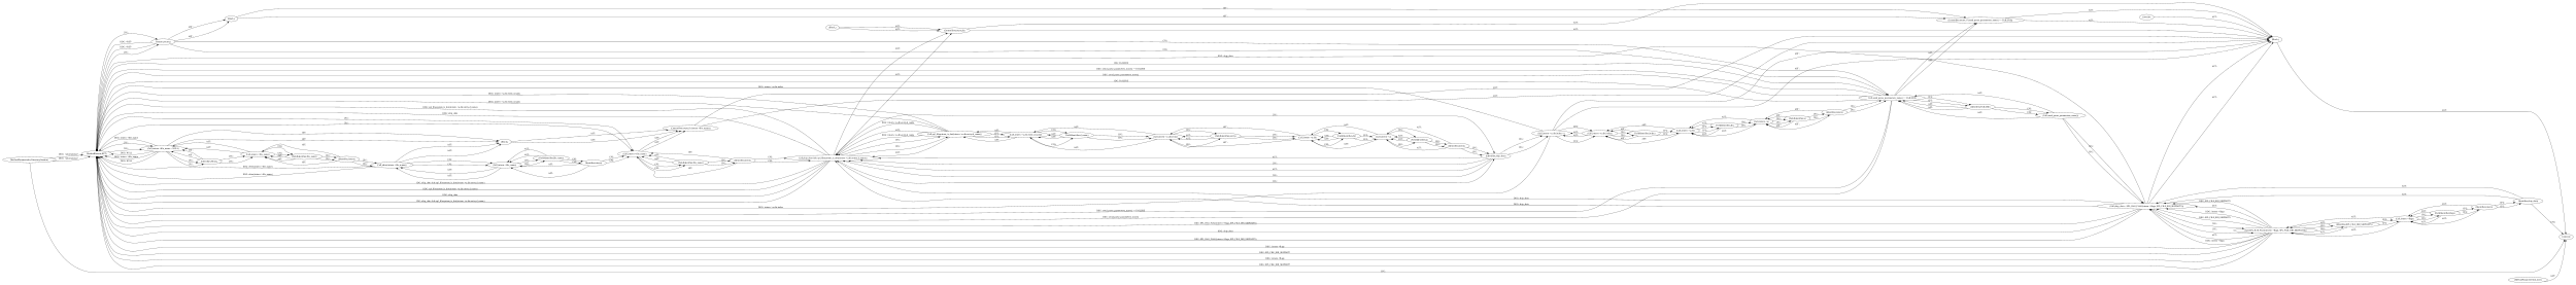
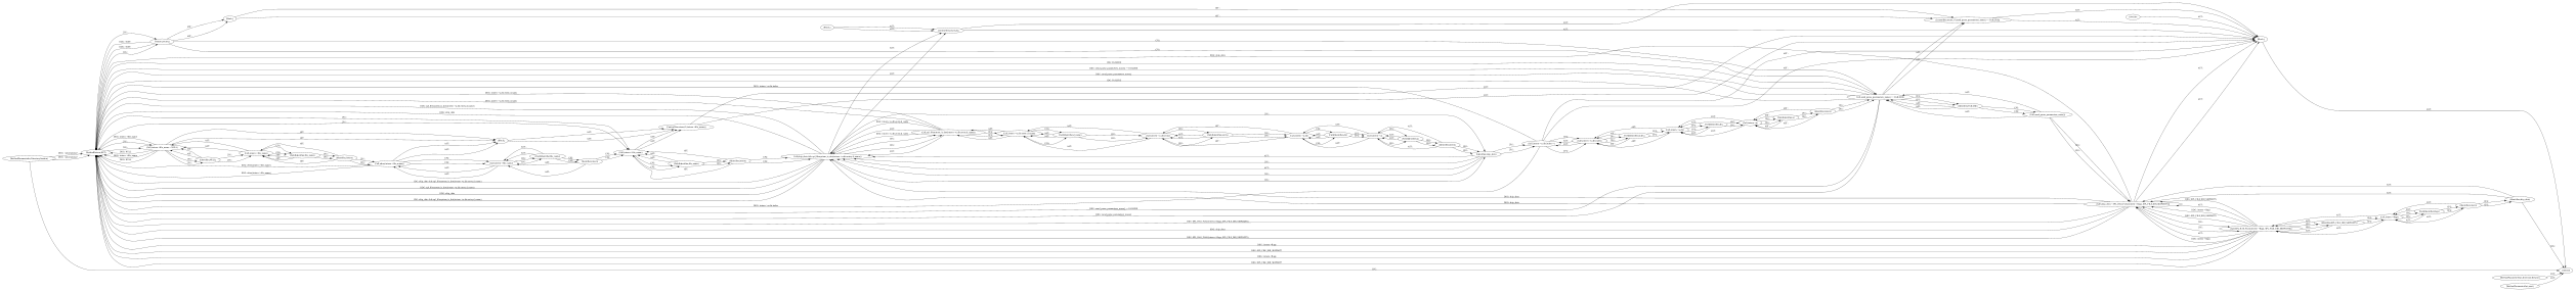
  digraph {
    fontname="PT Serif"
    rankdir=LR
    node [fontname="PT Serif"]
    edge [fontname="PT Serif"]
    n1 [label="(MethodReturn,RET)"]
    n2 [label="(Call,intern->file_name)"]
    n3 [label="(Call,intern->file_name = NULL)"]
    n4 [label="(Return,return;)"]
    n5 [label="(ControlStructure,if (intern->file_name))"]
    n6 [label="(FieldIdentifier,file_name)"]
    n7 [label="(Block,)"]
    n8 [label="(Identifier,NULL)"]
    n9 [label="(Call,zend_parse_parameters_none() == FAILURE)"]
    n10 [label="(Block,)"]
    n11 [label="(MethodParameterIn,DirectoryIterator)"]
    1000100
+   n13 [label="(MethodParameterOut,DirectoryIterator)"]
    n14 [label="(MethodParameterOut,next)"]
    n15 [label="(Call,intern->u.dir.index++)"]
    n16 [label="(Call,intern->u.dir.index)"]
    n17 [label="(Block,)"]
    n18 [label="(FieldIdentifier,index)"]
    n19 [label="(Call,intern->u.dir)"]
    n20 [label="(FieldIdentifier,dir)"]
    n21 [label="(Call,intern->u)"]
    n22 [label="(FieldIdentifier,u)"]
    n23 [label="(Identifier,intern)"]
    n24 [label="(ControlStructure,if (zend_parse_parameters_none() == FAILURE))"]
    n25 [label="(Identifier,FAILURE)"]
    n26 [label="(ControlStructure,do)"]
    n27 [label="(Block,)"]
    n28 [label="(Call,skip_dots && spl_filesystem_is_dot(intern->u.dir.entry.d_name))"]
    n29 [label="(Identifier,skip_dots)"]
    n30 [label="(Call,spl_filesystem_is_dot(intern->u.dir.entry.d_name))"]
    n31 [label="(Call,intern->u.dir.entry.d_name)"]
    n32 [label="(FieldIdentifier,d_name)"]
    n33 [label="(Call,intern->u.dir.entry)"]
    n34 [label="(FieldIdentifier,entry)"]
    n35 [label="(Call,intern->u.dir)"]
    n36 [label="(FieldIdentifier,dir)"]
    n37 [label="(Call,intern->u)"]
    n38 [label="(FieldIdentifier,u)"]
    n39 [label="(Identifier,intern)"]
    n40 [label="(Identifier,intern)"]
    n41 [label="(FieldIdentifier,file_name)"]
    n42 [label="(Call,intern->file_name)"]
    n43 [label="(Identifier,intern)"]
    n44 [label="(Call,efree(intern->file_name))"]
    n45 [label="(FieldIdentifier,file_name)"]
    n46 [label="(Call,intern->file_name)"]
    n47 [label="(Identifier,intern)"]
    n48 [label="(Call,SPL_HAS_FLAG(intern->flags, SPL_FILE_DIR_SKIPDOTS))"]
    n49 [label="(Identifier,SPL_FILE_DIR_SKIPDOTS)"]
    n50 [label="(Call,skip_dots = SPL_HAS_FLAG(intern->flags, SPL_FILE_DIR_SKIPDOTS))"]
    n51 [label="(Call,intern->flags)"]
    n52 [label="(FieldIdentifier,flags)"]
    n53 [label="(Identifier,intern)"]
    n54 [label="(Identifier,skip_dots)"]
    n55 [label="(Call,zend_parse_parameters_none())"]
    1000104
    n1 -> n2 [label="CFG: "]
    n1 -> n2 [label="CFG: "]
    n1 -> n3 [label="CFG: "]
    n1 -> n3 [label="CFG: "]
    n1 -> n4 [label="CFG: "]
    n1 -> n4 [label="CFG: "]
    n2 -> n5 [label="AST: "]
    n2 -> n5 [label="AST: "]
    n2 -> n6 [label="CFG: "]
    n2 -> n6 [label="CFG: "]
    n3 -> n1 [label="DDG: NULL"]
    n3 -> n1 [label="DDG: intern->file_name"]
    n3 -> n1 [label="DDG: NULL"]
    n3 -> n1 [label="DDG: intern->file_name"]
    n3 -> n7 [label="AST: "]
    n3 -> n7 [label="AST: "]
    n3 -> n8 [label="CFG: "]
    n3 -> n8 [label="CFG: "]
    n4 -> n1 [label="DDG: <RET>"]
    n4 -> n1 [label="DDG: <RET>"]
    n4 -> n9 [label="CFG: "]
    n4 -> n9 [label="CFG: "]
    n4 -> n10 [label="AST: "]
    n4 -> n10 [label="AST: "]
    n5 -> n17 [label="AST: "]
    n5 -> n17 [label="AST: "]
    n6 -> n2 [label="AST: "]
    n6 -> n2 [label="AST: "]
    n6 -> n40 [label="CFG: "]
    n6 -> n40 [label="CFG: "]
    n7 -> n5 [label="AST: "]
    n7 -> n5 [label="AST: "]
    n8 -> n3 [label="AST: "]
    n8 -> n3 [label="AST: "]
    n8 -> n46 [label="CFG: "]
    n8 -> n46 [label="CFG: "]
    n9 -> n1 [label="DDG: zend_parse_parameters_none()"]
    n9 -> n1 [label="DDG: FAILURE"]
    n9 -> n1 [label="DDG: zend_parse_parameters_none() == FAILURE"]
    n9 -> n1 [label="DDG: zend_parse_parameters_none()"]
    n9 -> n1 [label="DDG: FAILURE"]
    n9 -> n1 [label="DDG: zend_parse_parameters_none() == FAILURE"]
    n9 -> n24 [label="AST: "]
    n9 -> n24 [label="AST: "]
    n9 -> n25 [label="CFG: "]
    n9 -> n25 [label="CFG: "]
    n10 -> n24 [label="AST: "]
    n10 -> n24 [label="AST: "]
    n11 -> n1 [label="DDG: <anonymous>"]
    n11 -> n1 [label="DDG: <anonymous>"]
    n11 -> 1000100 [label="CFG: "]
+   n13 -> 1000100 [label="AST: "]
    n14 -> 1000100 [label="AST: "]
    n15 -> n1 [label="DDG: intern->u.dir.index"]
    n15 -> n1 [label="DDG: intern->u.dir.index"]
    n15 -> n16 [label="CFG: "]
    n15 -> n16 [label="CFG: "]
    n15 -> n17 [label="AST: "]
    n15 -> n17 [label="AST: "]
    n16 -> n15 [label="AST: "]
    n16 -> n15 [label="AST: "]
    n16 -> n18 [label="CFG: "]
    n16 -> n18 [label="CFG: "]
    n17 -> 1000100 [label="AST: "]
    n18 -> n16 [label="AST: "]
    n18 -> n16 [label="AST: "]
    n18 -> n19 [label="CFG: "]
    n18 -> n19 [label="CFG: "]
    n19 -> n16 [label="AST: "]
    n19 -> n16 [label="AST: "]
    n19 -> n20 [label="CFG: "]
    n19 -> n20 [label="CFG: "]
    n20 -> n19 [label="AST: "]
    n20 -> n19 [label="AST: "]
    n20 -> n21 [label="CFG: "]
    n20 -> n21 [label="CFG: "]
    n21 -> n19 [label="AST: "]
    n21 -> n19 [label="AST: "]
    n21 -> n22 [label="CFG: "]
    n21 -> n22 [label="CFG: "]
    n22 -> n21 [label="AST: "]
    n22 -> n21 [label="AST: "]
    n22 -> n23 [label="CFG: "]
    n22 -> n23 [label="CFG: "]
    n23 -> n9 [label="CFG: "]
    n23 -> n9 [label="CFG: "]
    n23 -> n21 [label="AST: "]
    n23 -> n21 [label="AST: "]
    n24 -> n17 [label="AST: "]
    n24 -> n17 [label="AST: "]
    n25 -> n9 [label="AST: "]
    n25 -> n9 [label="AST: "]
    n25 -> n55 [label="CFG: "]
    n25 -> n55 [label="CFG: "]
    n26 -> n17 [label="AST: "]
    n26 -> n17 [label="AST: "]
    n27 -> n26 [label="AST: "]
    n27 -> n26 [label="AST: "]
    n28 -> n1 [label="DDG: spl_filesystem_is_dot(intern->u.dir.entry.d_name)"]
    n28 -> n1 [label="DDG: skip_dots"]
    n28 -> n1 [label="DDG: skip_dots && spl_filesystem_is_dot(intern->u.dir.entry.d_name)"]
    n28 -> n1 [label="DDG: spl_filesystem_is_dot(intern->u.dir.entry.d_name)"]
    n28 -> n1 [label="DDG: skip_dots"]
    n28 -> n1 [label="DDG: skip_dots && spl_filesystem_is_dot(intern->u.dir.entry.d_name)"]
    n28 -> n26 [label="AST: "]
    n28 -> n26 [label="AST: "]
    n28 -> n29 [label="CFG: "]
    n28 -> n29 [label="CFG: "]
    n28 -> n30 [label="CFG: "]
    n28 -> n30 [label="CFG: "]
    n29 -> n15 [label="CFG: "]
    n29 -> n15 [label="CFG: "]
    n29 -> n28 [label="AST: "]
    n29 -> n28 [label="CFG: "]
    n29 -> n28 [label="AST: "]
    n29 -> n28 [label="CFG: "]
    n30 -> n1 [label="DDG: intern->u.dir.entry.d_name"]
    n30 -> n1 [label="DDG: intern->u.dir.entry.d_name"]
    n30 -> n28 [label="AST: "]
    n30 -> n28 [label="DDG: intern->u.dir.entry.d_name"]
    n30 -> n28 [label="AST: "]
    n30 -> n28 [label="DDG: intern->u.dir.entry.d_name"]
    n30 -> n31 [label="CFG: "]
    n30 -> n31 [label="CFG: "]
    n31 -> n30 [label="AST: "]
    n31 -> n30 [label="AST: "]
    n31 -> n32 [label="CFG: "]
    n31 -> n32 [label="CFG: "]
    n32 -> n31 [label="AST: "]
    n32 -> n31 [label="AST: "]
    n32 -> n33 [label="CFG: "]
    n32 -> n33 [label="CFG: "]
    n33 -> n31 [label="AST: "]
    n33 -> n31 [label="AST: "]
    n33 -> n34 [label="CFG: "]
    n33 -> n34 [label="CFG: "]
    n34 -> n33 [label="AST: "]
    n34 -> n33 [label="AST: "]
    n34 -> n35 [label="CFG: "]
    n34 -> n35 [label="CFG: "]
    n35 -> n33 [label="AST: "]
    n35 -> n33 [label="AST: "]
    n35 -> n36 [label="CFG: "]
    n35 -> n36 [label="CFG: "]
    n36 -> n35 [label="AST: "]
    n36 -> n35 [label="AST: "]
    n36 -> n37 [label="CFG: "]
    n36 -> n37 [label="CFG: "]
    n37 -> n35 [label="AST: "]
    n37 -> n35 [label="AST: "]
    n37 -> n38 [label="CFG: "]
    n37 -> n38 [label="CFG: "]
    n38 -> n37 [label="AST: "]
    n38 -> n37 [label="AST: "]
    n38 -> n39 [label="CFG: "]
    n38 -> n39 [label="CFG: "]
    n39 -> n29 [label="CFG: "]
    n39 -> n29 [label="CFG: "]
    n39 -> n37 [label="AST: "]
    n39 -> n37 [label="AST: "]
    n40 -> n2 [label="AST: "]
    n40 -> n2 [label="AST: "]
    n40 -> n28 [label="CFG: "]
    n40 -> n28 [label="CFG: "]
    n41 -> n42 [label="AST: "]
    n41 -> n42 [label="AST: "]
    n41 -> n43 [label="CFG: "]
    n41 -> n43 [label="CFG: "]
    n42 -> n41 [label="CFG: "]
    n42 -> n41 [label="CFG: "]
    n42 -> n44 [label="AST: "]
    n42 -> n44 [label="AST: "]
    n43 -> n2 [label="CFG: "]
    n43 -> n2 [label="CFG: "]
    n43 -> n42 [label="AST: "]
    n43 -> n42 [label="AST: "]
    n44 -> n1 [label="DDG: efree(intern->file_name)"]
    n44 -> n1 [label="DDG: efree(intern->file_name)"]
    n44 -> n7 [label="AST: "]
    n44 -> n7 [label="AST: "]
    n44 -> n42 [label="CFG: "]
    n44 -> n42 [label="CFG: "]
    n45 -> n46 [label="AST: "]
    n45 -> n46 [label="AST: "]
    n45 -> n47 [label="CFG: "]
    n45 -> n47 [label="CFG: "]
    n46 -> n3 [label="AST: "]
    n46 -> n3 [label="AST: "]
    n46 -> n45 [label="CFG: "]
    n46 -> n45 [label="CFG: "]
    n47 -> n44 [label="CFG: "]
    n47 -> n44 [label="CFG: "]
    n47 -> n46 [label="AST: "]
    n47 -> n46 [label="AST: "]
    n48 -> n1 [label="DDG: intern->flags"]
    n48 -> n1 [label="DDG: SPL_FILE_DIR_SKIPDOTS"]
    n48 -> n1 [label="DDG: intern->flags"]
    n48 -> n1 [label="DDG: SPL_FILE_DIR_SKIPDOTS"]
    n48 -> n49 [label="CFG: "]
    n48 -> n49 [label="CFG: "]
    n48 -> n50 [label="AST: "]
    n48 -> n50 [label="DDG: intern->flags"]
    n48 -> n50 [label="DDG: SPL_FILE_DIR_SKIPDOTS"]
    n48 -> n50 [label="AST: "]
    n48 -> n50 [label="DDG: intern->flags"]
    n48 -> n50 [label="DDG: SPL_FILE_DIR_SKIPDOTS"]
    n49 -> n48 [label="AST: "]
    n49 -> n48 [label="AST: "]
    n49 -> n51 [label="CFG: "]
    n49 -> n51 [label="CFG: "]
    n50 -> n1 [label="DDG: SPL_HAS_FLAG(intern->flags, SPL_FILE_DIR_SKIPDOTS)"]
    n50 -> n1 [label="DDG: skip_dots"]
    n50 -> n1 [label="DDG: SPL_HAS_FLAG(intern->flags, SPL_FILE_DIR_SKIPDOTS)"]
    n50 -> n1 [label="DDG: skip_dots"]
    n50 -> n17 [label="AST: "]
    n50 -> n17 [label="AST: "]
    n50 -> n28 [label="DDG: skip_dots"]
    n50 -> n28 [label="DDG: skip_dots"]
    n50 -> n48 [label="CFG: "]
    n50 -> n48 [label="CFG: "]
    n51 -> n48 [label="AST: "]
    n51 -> n48 [label="AST: "]
    n51 -> n52 [label="CFG: "]
    n51 -> n52 [label="CFG: "]
    n52 -> n51 [label="AST: "]
    n52 -> n51 [label="AST: "]
    n52 -> n53 [label="CFG: "]
    n52 -> n53 [label="CFG: "]
    n53 -> n51 [label="AST: "]
    n53 -> n51 [label="AST: "]
    n53 -> n54 [label="CFG: "]
    n53 -> n54 [label="CFG: "]
    n54 -> 1000100 [label="CFG: "]
    n54 -> n50 [label="AST: "]
    n54 -> n50 [label="AST: "]
    n55 -> n9 [label="AST: "]
    n55 -> n9 [label="AST: "]
    n55 -> n50 [label="CFG: "]
    n55 -> n50 [label="CFG: "]
    1000104 -> n17 [label="AST: "]
  }
